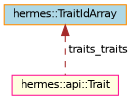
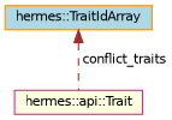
  digraph {
    node [fontname=Helvetica fontsize=10 shape=record style=filled]
    n1 [color=deeppink fillcolor=lightyellow fontcolor=black height=0.2 label="hermes::api::Trait" width=0.4]
    n2 [color=darkorange fillcolor=lightblue height=0.2 label="hermes::TraitIdArray" width=0.4]
-   n2 -> n1 [color=brown dir=back fontname=Helvetica fontsize=10 label=" traits_traits" labelfontname=Helvetica labelfontsize=10 style=dashed]
+   n2 -> n1 [color=brown dir=back fontname=Helvetica fontsize=10 label=" conflict_traits" labelfontname=Helvetica labelfontsize=10 style=dashed]
  }
